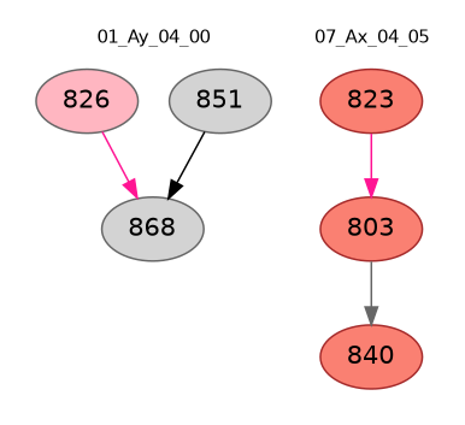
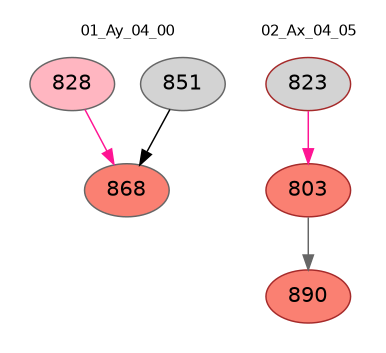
  digraph {
    fontname="DejaVu Sans"
    node [color=gray40 fillcolor=salmon fontname="DejaVu Sans" style=filled]
    edge [color=deeppink fontname="DejaVu Sans"]
    n1 [fillcolor=lightgrey label=851]
-   n2 [fillcolor=lightpink label=826]
-   n3 [fillcolor=lightgrey label=868]
-   n4 [color=brown label=823]
+   n2 [fillcolor=lightpink label=828]
+   n3 [label=868]
+   n4 [color=brown fillcolor=lightgrey label=823]
    n5 [color=brown label=803]
-   n6 [color=brown label=840]
+   n6 [color=brown label=890]
    subgraph cluster_1 {
      color=white
      fontsize=10
      label="01_Ay_04_00"
      n1
      n2
      n3
    }
    subgraph cluster_2 {
      color=white
      fontsize=10
-     label="07_Ax_04_05"
+     label="02_Ax_04_05"
      n4
      n5
      n6
    }
    n1 -> n3 [color=black]
    n2 -> n3
    n4 -> n5
    n5 -> n6 [color=gray40]
  }
